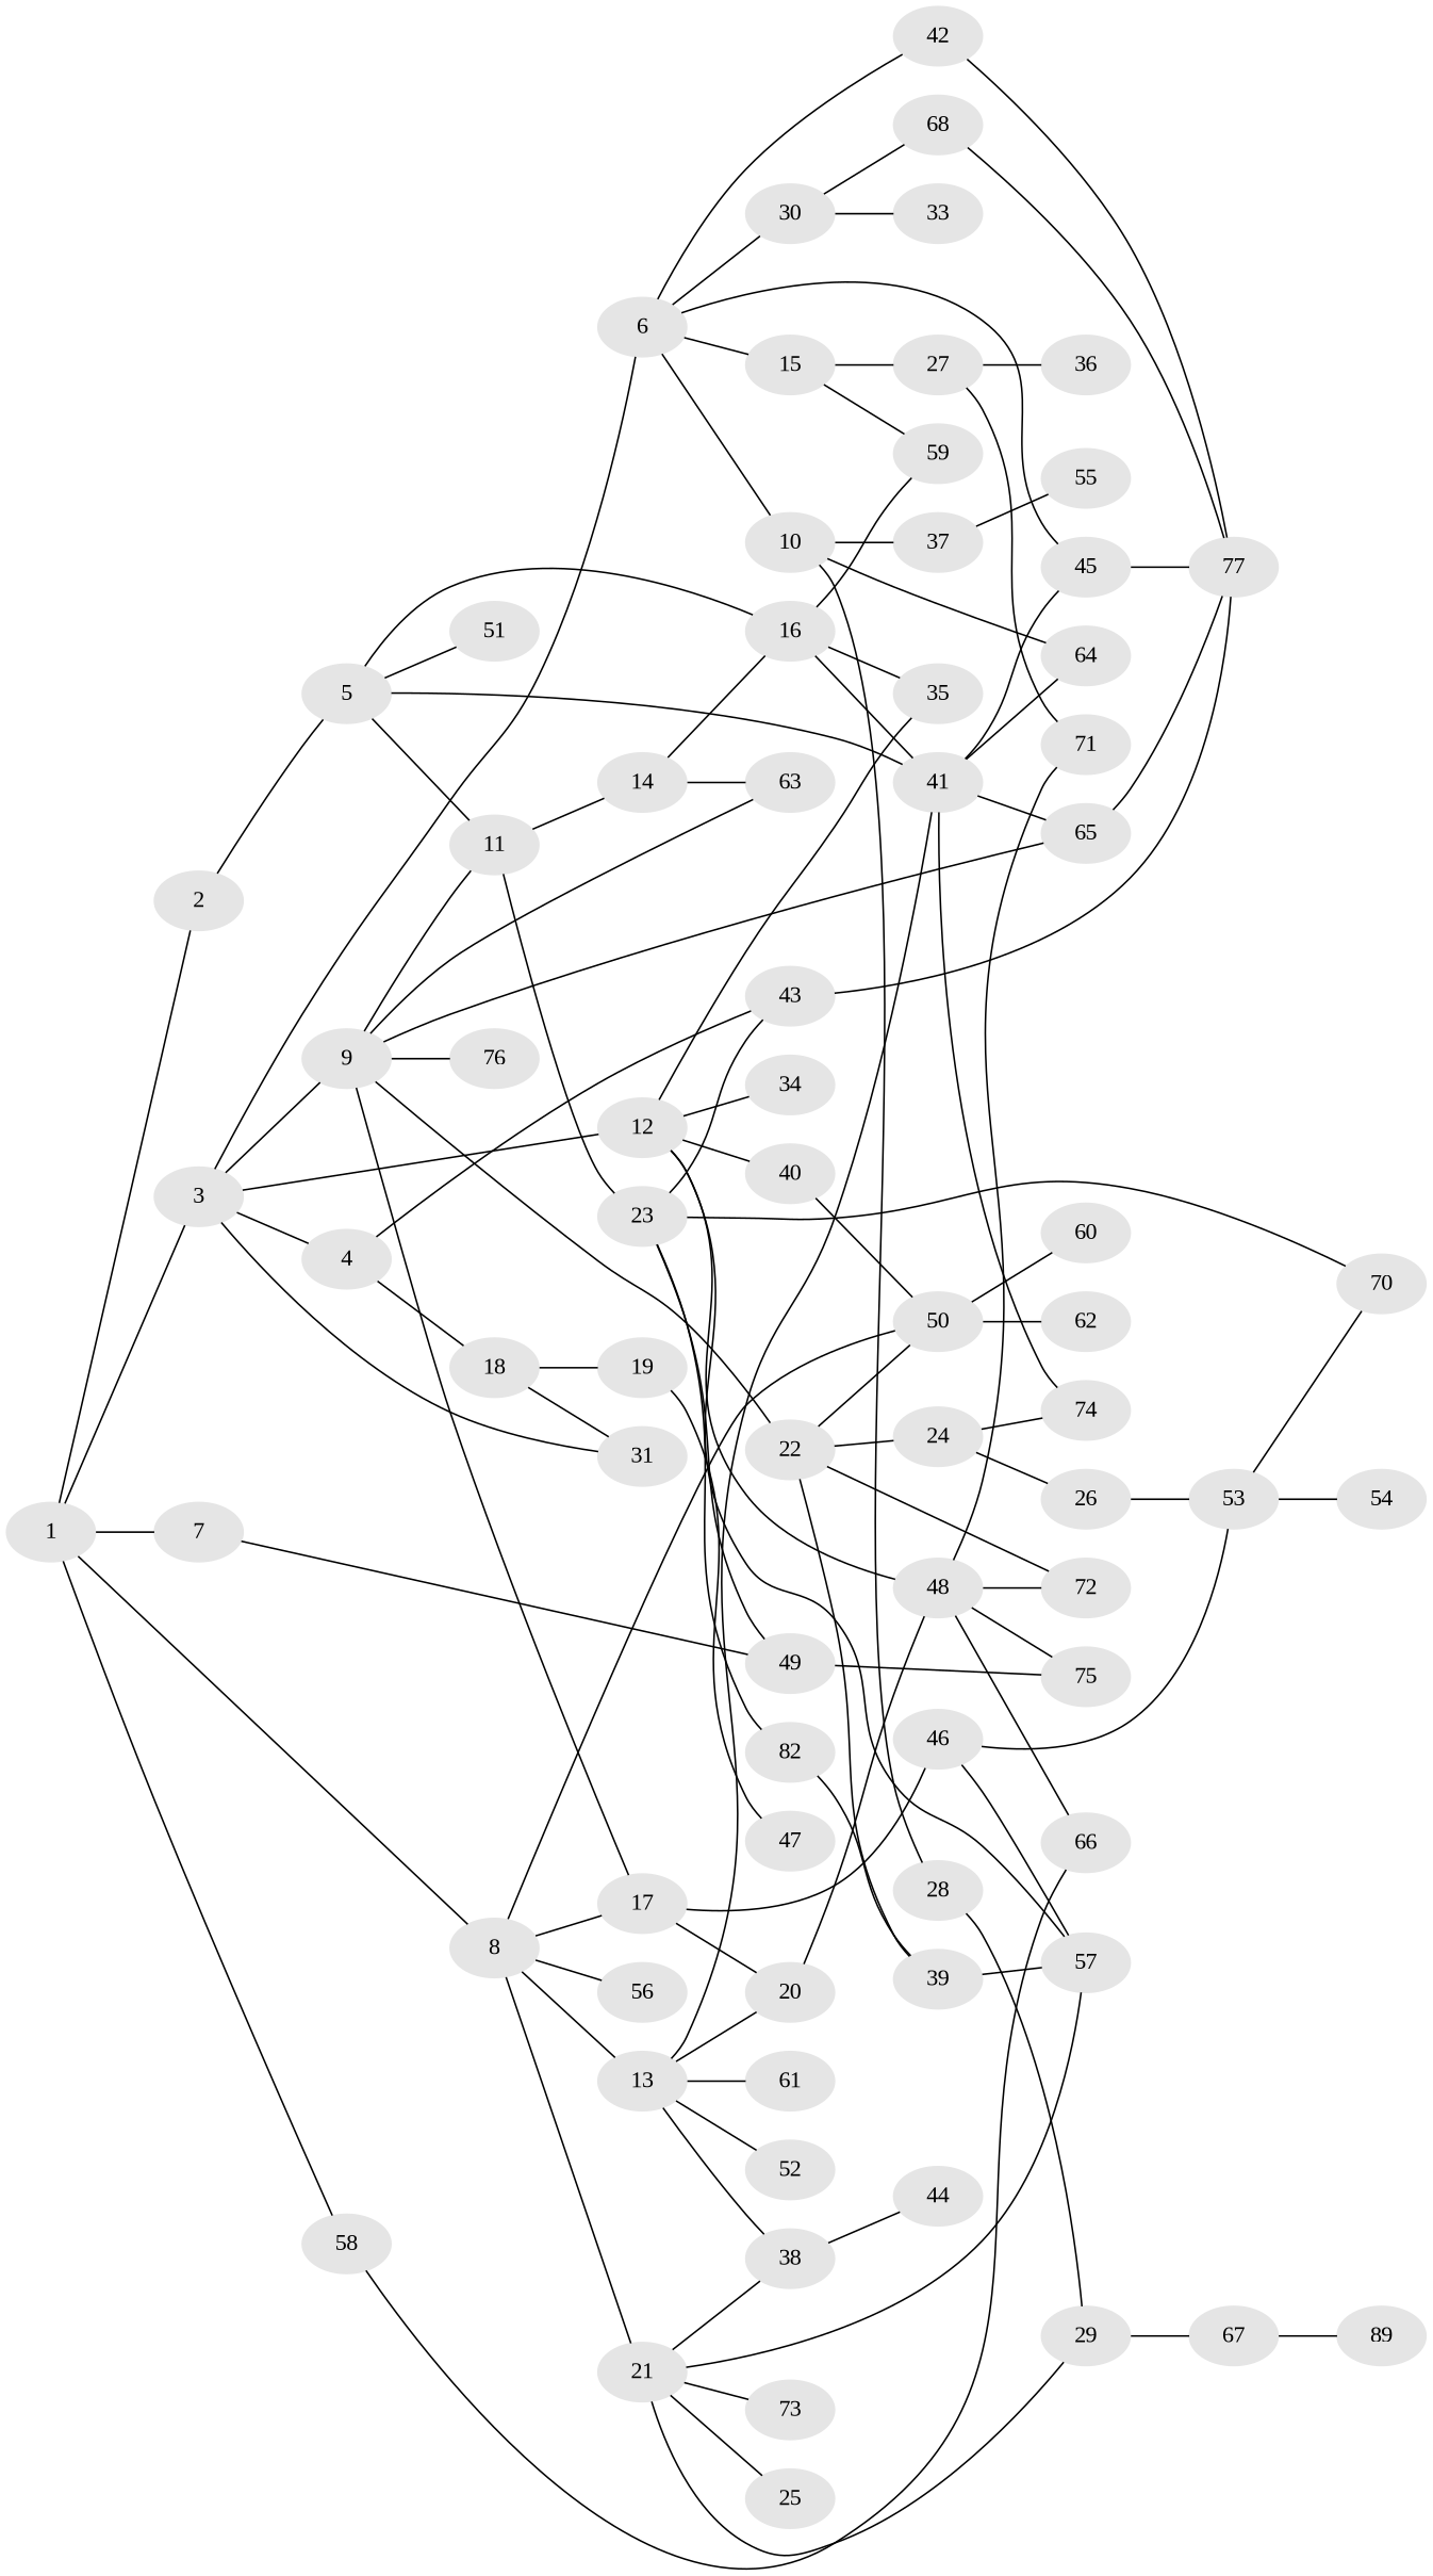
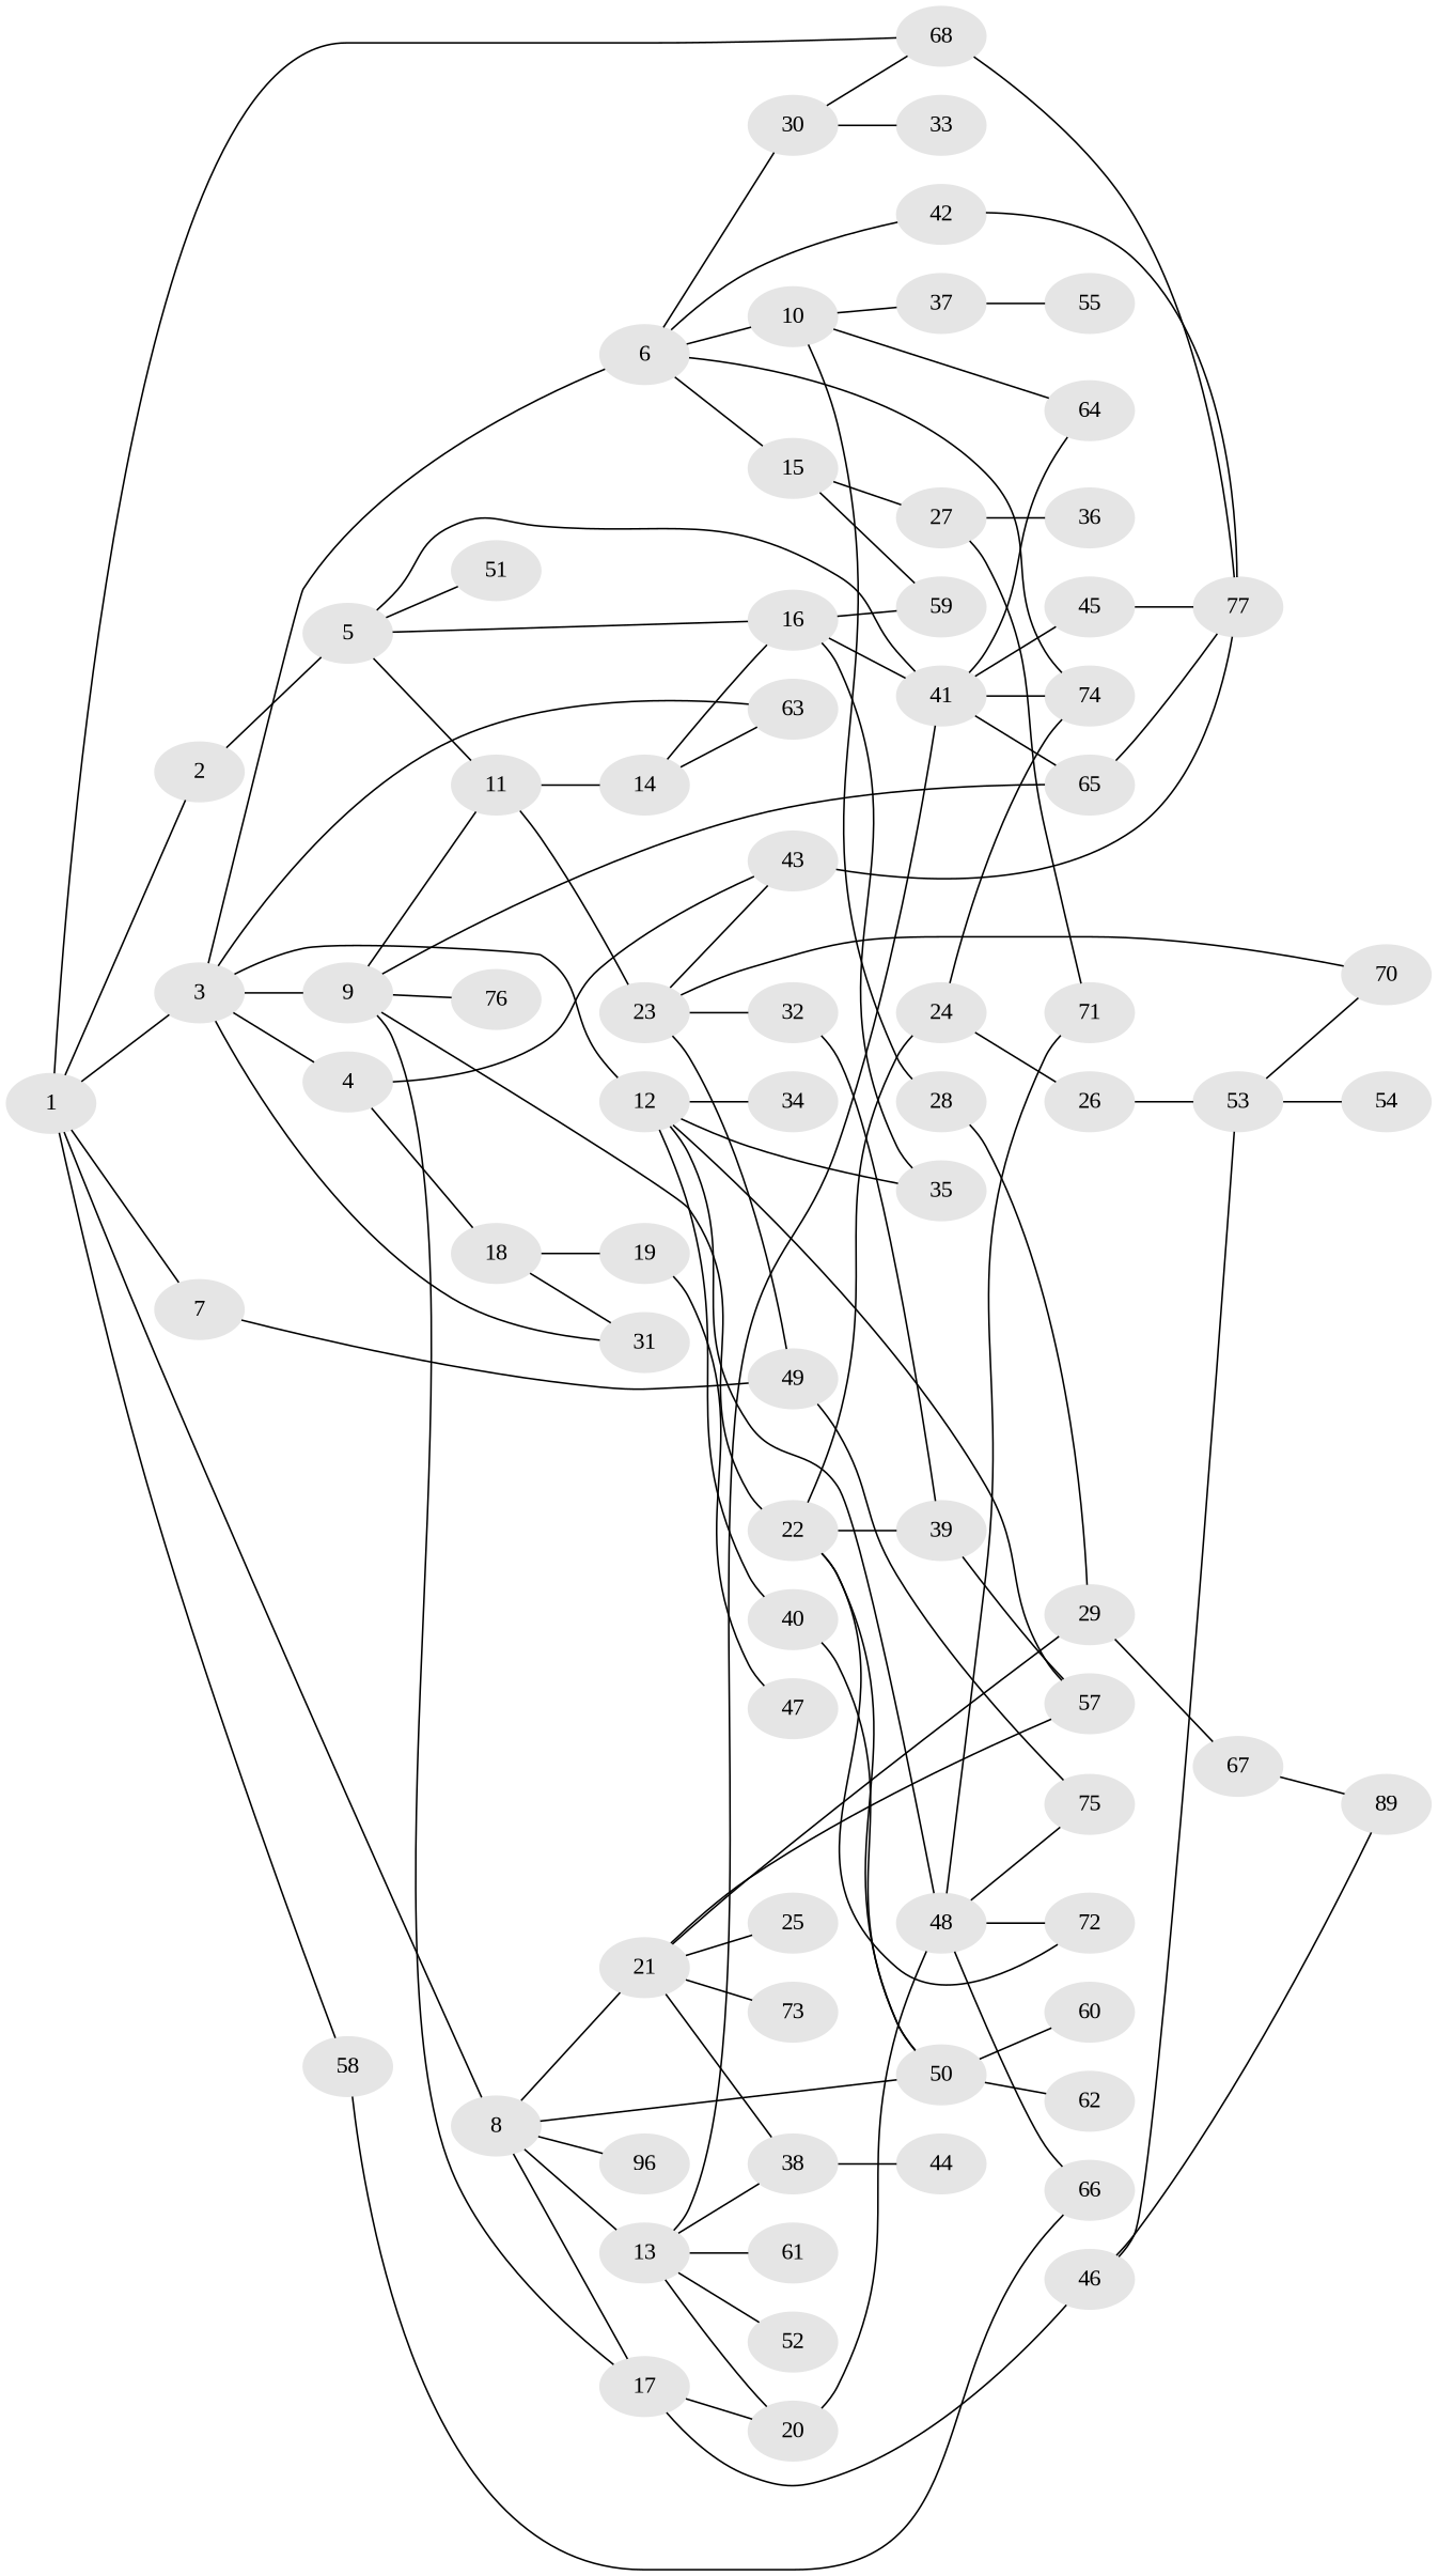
  graph {
    fontname="Liberation Serif"
    rankdir=LR
    node [color=gray90 fontname="Liberation Serif" style=filled]
    edge [fontname="Liberation Serif"]
    1
    2
    3
    7
    8
    58
    68
    5
    4
    6
    9
    12
    31
    63
    49
    13
    17
    21
    50
-   56
+   56 [label=96]
    66
    77
    11
    16
    41
    51
    18
    43
    10
    15
    30
    42
    74
    22
    65
    76
    34
    35
    40
    48
    57
    14
    19
    23
    59
    64
    45
    28
    37
    27
    33
    75
    20
    38
    52
    61
    46
    25
    29
    73
    60
    62
    24
    39
    72
    55
-   32 [label=82]
+   32
    70
    71
    44
    36
    53
    n73 [label=89]
    47
    67
    26
    54
    1 -- 2
    1 -- 3
    1 -- 7
    1 -- 8
    1 -- 58
+   1 -- 68
    2 -- 5
    3 -- 4
    3 -- 6
    3 -- 9
    3 -- 12
    3 -- 31
-   9 -- 63
+   3 -- 63
    7 -- 49
    8 -- 13
    8 -- 17
    8 -- 21
    8 -- 50
    8 -- 56
    58 -- 66
    68 -- 77
    5 -- 11
    5 -- 16
    5 -- 41
    5 -- 51
    4 -- 18
    4 -- 43
    6 -- 10
    6 -- 15
    6 -- 30
    6 -- 42
-   6 -- 45
+   6 -- 74
    9 -- 17
    9 -- 11
    9 -- 22
    9 -- 65
    9 -- 76
    12 -- 34
    12 -- 35
    12 -- 40
    12 -- 48
    12 -- 57
    49 -- 75
    13 -- 41
    13 -- 20
    13 -- 38
    13 -- 52
    13 -- 61
    17 -- 20
    17 -- 46
    21 -- 57
    21 -- 38
    21 -- 25
    21 -- 29
    21 -- 73
    50 -- 60
    50 -- 62
    11 -- 14
    11 -- 23
    16 -- 41
    16 -- 35
    16 -- 59
    41 -- 74
    41 -- 65
    41 -- 64
    41 -- 45
    18 -- 31
    18 -- 19
    43 -- 77
    10 -- 64
    10 -- 28
    10 -- 37
    15 -- 59
    15 -- 27
    30 -- 68
    30 -- 33
    42 -- 77
    22 -- 50
    22 -- 24
    22 -- 39
    22 -- 72
    65 -- 77
    40 -- 50
    48 -- 66
    48 -- 75
    48 -- 72
    48 -- 71
    14 -- 63
    14 -- 16
    19 -- 47
    23 -- 49
    23 -- 43
    23 -- 32
    23 -- 70
    45 -- 77
    28 -- 29
    37 -- 55
    27 -- 71
    27 -- 36
    20 -- 48
    38 -- 44
    46 -- 53
-   46 -- 57
+   46 -- n73
    29 -- 67
    24 -- 74
    24 -- 26
    39 -- 57
    32 -- 39
    53 -- 70
    53 -- 54
    67 -- n73
    26 -- 53
  }
